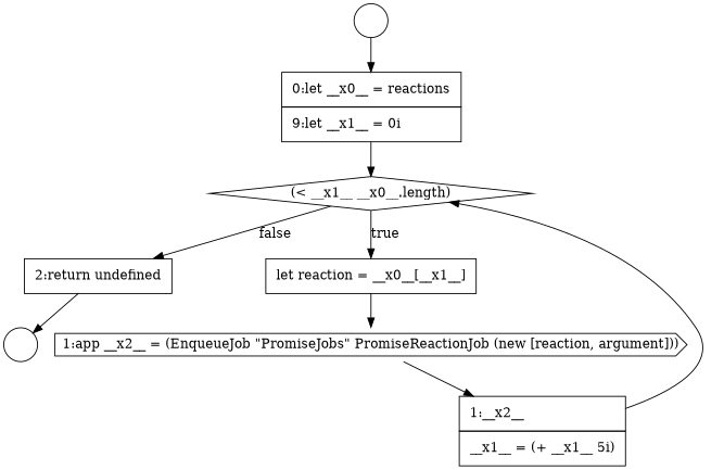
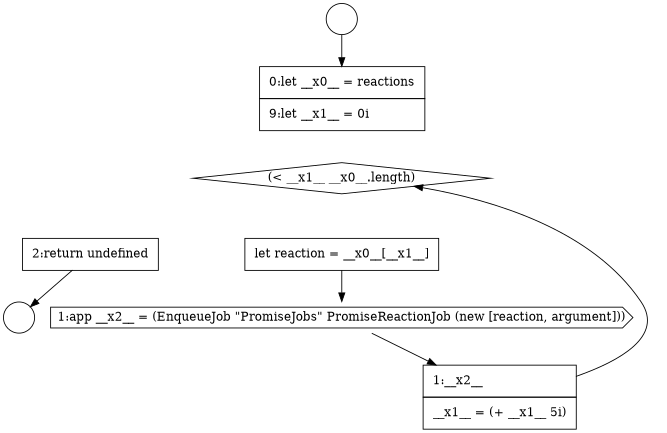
  digraph {
    node [color=black fillcolor=white shape=none style=filled]
    edge [color=black]
    n1 [label=<<font color="black">(&lt; __x1__ __x0__.length)</font>> shape=diamond]
    n2 [label=<<font color="black">     <table border="0" cellborder="1" cellspacing="0" cellpadding="10">       <tr><td align="left">2:return undefined</td></tr>     </table>   </font>> margin=0]
    n3 [label=<<font color="black">     <table border="0" cellborder="1" cellspacing="0" cellpadding="10">       <tr><td align="left">let reaction = __x0__[__x1__]</td></tr>     </table>   </font>> margin=0]
    n4 [label=" " shape=circle]
    n5 [label=<<font color="black">1:app __x2__ = (EnqueueJob &quot;PromiseJobs&quot; PromiseReactionJob (new [reaction, argument]))</font>> shape=cds]
    n6 [label=<<font color="black">     <table border="0" cellborder="1" cellspacing="0" cellpadding="10">       <tr><td align="left">0:let __x0__ = reactions</td></tr>       <tr><td align="left">9:let __x1__ = 0i</td></tr>     </table>   </font>> margin=0]
    n7 [label=<<font color="black">     <table border="0" cellborder="1" cellspacing="0" cellpadding="10">       <tr><td align="left">1:__x2__</td></tr>       <tr><td align="left">__x1__ = (+ __x1__ 5i)</td></tr>     </table>   </font>> margin=0]
    n8 [label=" " shape=circle]
-   n1 -> n2 [label=<<font color="black">false</font>>]
-   n1 -> n3 [label=<<font color="black">true</font>>]
    n2 -> n4
    n3 -> n5
    n5 -> n7
-   n6 -> n1
    n7 -> n1
    n8 -> n6
  }
